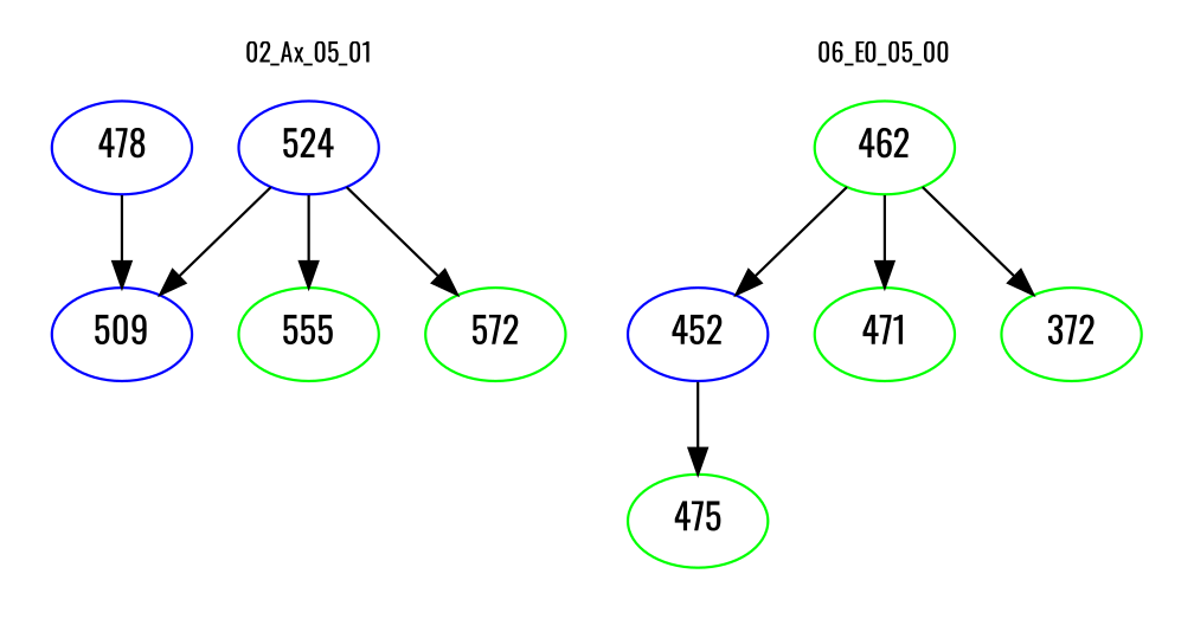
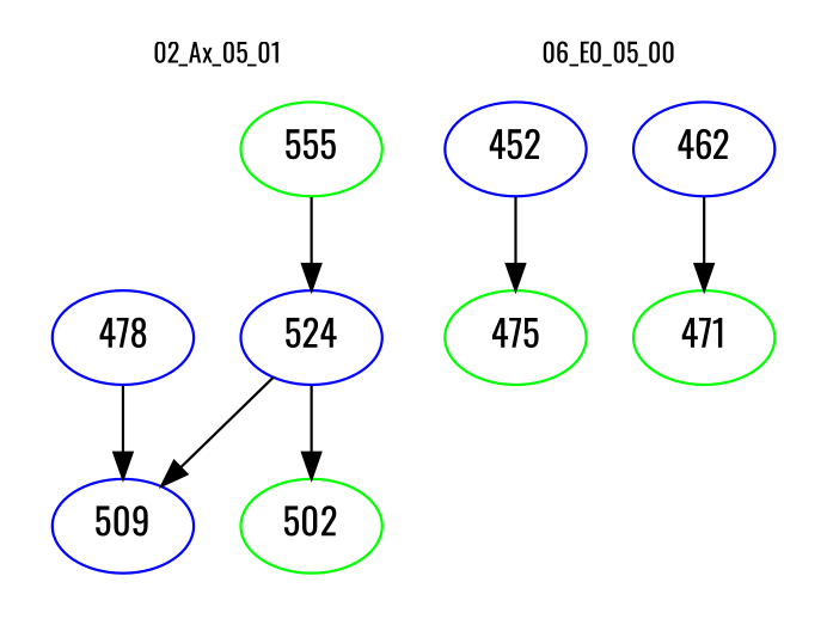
  digraph {
    fontname=Oswald
    node [color=blue fontname=Oswald]
    edge [color=black fontname=Oswald]
    n1 [label=524]
    n2 [label=509]
    n3 [color=green label=555]
-   n4 [color=green label=572]
+   n4 [color=green label=502]
    n5 [label=478]
-   n6 [color=green label=462]
+   n6 [label=462]
    n7 [label=452]
    n8 [color=green label=471]
-   n9 [color=green label=372]
    n10 [color=green label=475]
    subgraph cluster_1 {
      color=white
      fontsize=10
      label="02_Ax_05_01"
      n1
      n2
      n3
      n4
      n5
    }
    subgraph cluster_2 {
      color=white
      fontsize=10
      label="06_E0_05_00"
      n6
      n7
      n8
-     n9
      n10
    }
    n1 -> n2
-   n1 -> n3
+   n3 -> n1
    n1 -> n4
    n5 -> n2
-   n6 -> n7
    n6 -> n8
-   n6 -> n9
    n7 -> n10
  }
